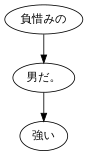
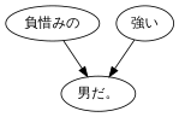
  digraph {
    n1 [label="負惜みの"]
    n2 [label="男だ。"]
    n3 [label="強い"]
    n1 -> n2
-   n2 -> n3
+   n3 -> n2
  }
